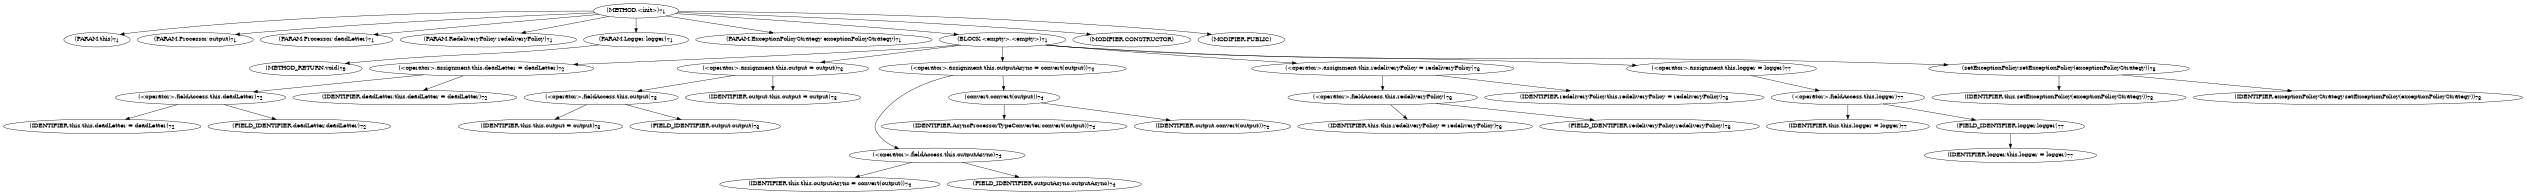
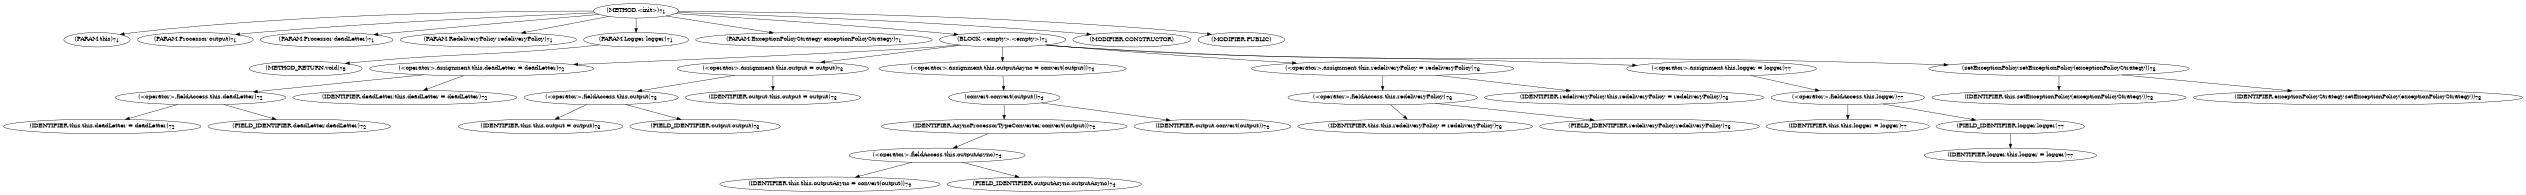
  digraph {
    n1 [label=<(METHOD,&lt;init&gt;)<SUB>71</SUB>>]
    n2 [label=<(PARAM,this)<SUB>71</SUB>>]
    n3 [label=<(PARAM,Processor output)<SUB>71</SUB>>]
    n4 [label=<(PARAM,Processor deadLetter)<SUB>71</SUB>>]
    n5 [label=<(PARAM,RedeliveryPolicy redeliveryPolicy)<SUB>71</SUB>>]
    n6 [label=<(PARAM,Logger logger)<SUB>71</SUB>>]
    n7 [label=<(PARAM,ExceptionPolicyStrategy exceptionPolicyStrategy)<SUB>71</SUB>>]
    n8 [label=<(BLOCK,&lt;empty&gt;,&lt;empty&gt;)<SUB>71</SUB>>]
    n9 [label=<(MODIFIER,CONSTRUCTOR)>]
    n10 [label=<(MODIFIER,PUBLIC)>]
    n11 [label=<(METHOD_RETURN,void)<SUB>79</SUB>>]
    n12 [label=<(&lt;operator&gt;.assignment,this.deadLetter = deadLetter)<SUB>72</SUB>>]
    n13 [label=<(&lt;operator&gt;.assignment,this.output = output)<SUB>73</SUB>>]
    n14 [label=<(&lt;operator&gt;.assignment,this.outputAsync = convert(output))<SUB>74</SUB>>]
    n15 [label=<(&lt;operator&gt;.assignment,this.redeliveryPolicy = redeliveryPolicy)<SUB>76</SUB>>]
    n16 [label=<(&lt;operator&gt;.assignment,this.logger = logger)<SUB>77</SUB>>]
    n17 [label=<(setExceptionPolicy,setExceptionPolicy(exceptionPolicyStrategy))<SUB>78</SUB>>]
    n18 [label=<(&lt;operator&gt;.fieldAccess,this.deadLetter)<SUB>72</SUB>>]
    n19 [label=<(IDENTIFIER,deadLetter,this.deadLetter = deadLetter)<SUB>72</SUB>>]
    n20 [label=<(&lt;operator&gt;.fieldAccess,this.output)<SUB>73</SUB>>]
    n21 [label=<(IDENTIFIER,output,this.output = output)<SUB>73</SUB>>]
    n22 [label=<(&lt;operator&gt;.fieldAccess,this.outputAsync)<SUB>74</SUB>>]
    n23 [label=<(convert,convert(output))<SUB>74</SUB>>]
    n24 [label=<(&lt;operator&gt;.fieldAccess,this.redeliveryPolicy)<SUB>76</SUB>>]
    n25 [label=<(IDENTIFIER,redeliveryPolicy,this.redeliveryPolicy = redeliveryPolicy)<SUB>76</SUB>>]
    n26 [label=<(&lt;operator&gt;.fieldAccess,this.logger)<SUB>77</SUB>>]
    n27 [label=<(IDENTIFIER,this,setExceptionPolicy(exceptionPolicyStrategy))<SUB>78</SUB>>]
    n28 [label=<(IDENTIFIER,exceptionPolicyStrategy,setExceptionPolicy(exceptionPolicyStrategy))<SUB>78</SUB>>]
    n29 [label=<(IDENTIFIER,this,this.deadLetter = deadLetter)<SUB>72</SUB>>]
    n30 [label=<(FIELD_IDENTIFIER,deadLetter,deadLetter)<SUB>72</SUB>>]
    n31 [label=<(IDENTIFIER,this,this.output = output)<SUB>73</SUB>>]
    n32 [label=<(FIELD_IDENTIFIER,output,output)<SUB>73</SUB>>]
    n33 [label=<(IDENTIFIER,this,this.outputAsync = convert(output))<SUB>74</SUB>>]
    n34 [label=<(FIELD_IDENTIFIER,outputAsync,outputAsync)<SUB>74</SUB>>]
    n35 [label=<(IDENTIFIER,AsyncProcessorTypeConverter,convert(output))<SUB>74</SUB>>]
    n36 [label=<(IDENTIFIER,output,convert(output))<SUB>74</SUB>>]
    n37 [label=<(IDENTIFIER,this,this.redeliveryPolicy = redeliveryPolicy)<SUB>76</SUB>>]
    n38 [label=<(FIELD_IDENTIFIER,redeliveryPolicy,redeliveryPolicy)<SUB>76</SUB>>]
    n39 [label=<(IDENTIFIER,this,this.logger = logger)<SUB>77</SUB>>]
    n40 [label=<(FIELD_IDENTIFIER,logger,logger)<SUB>77</SUB>>]
    n41 [label=<(IDENTIFIER,logger,this.logger = logger)<SUB>77</SUB>>]
    n1 -> n2
    n1 -> n3
    n1 -> n4
    n1 -> n5
    n1 -> n6
    n1 -> n7
    n1 -> n8
    n1 -> n9
    n1 -> n10
    n6 -> n11
    n8 -> n12
    n8 -> n13
    n8 -> n14
    n8 -> n15
    n8 -> n16
    n8 -> n17
    n12 -> n18
    n12 -> n19
    n13 -> n20
    n13 -> n21
-   n14 -> n22
+   n35 -> n22
    n14 -> n23
    n15 -> n24
    n15 -> n25
    n16 -> n26
    n17 -> n27
    n17 -> n28
    n18 -> n29
    n18 -> n30
    n20 -> n31
    n20 -> n32
    n22 -> n33
    n22 -> n34
    n23 -> n35
    n23 -> n36
    n24 -> n37
    n24 -> n38
    n26 -> n39
    n26 -> n40
    n40 -> n41
  }
